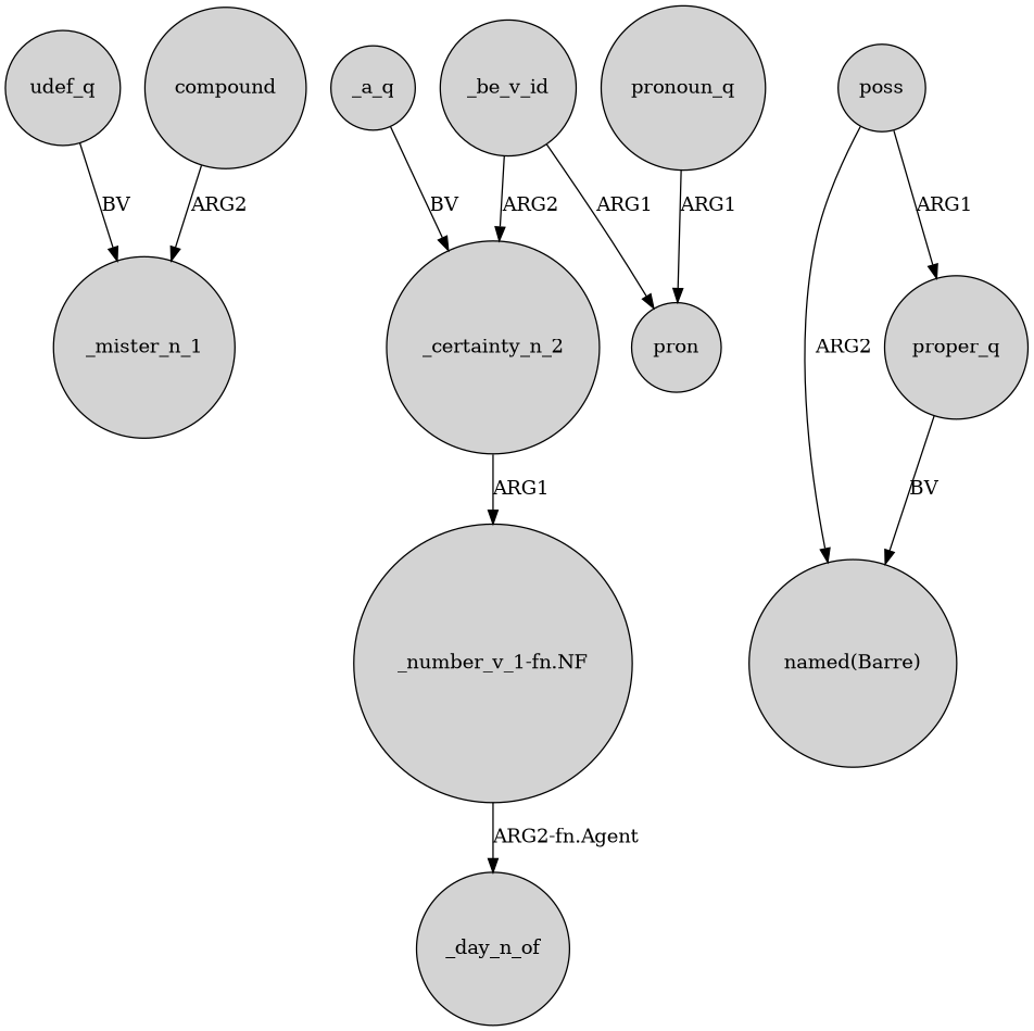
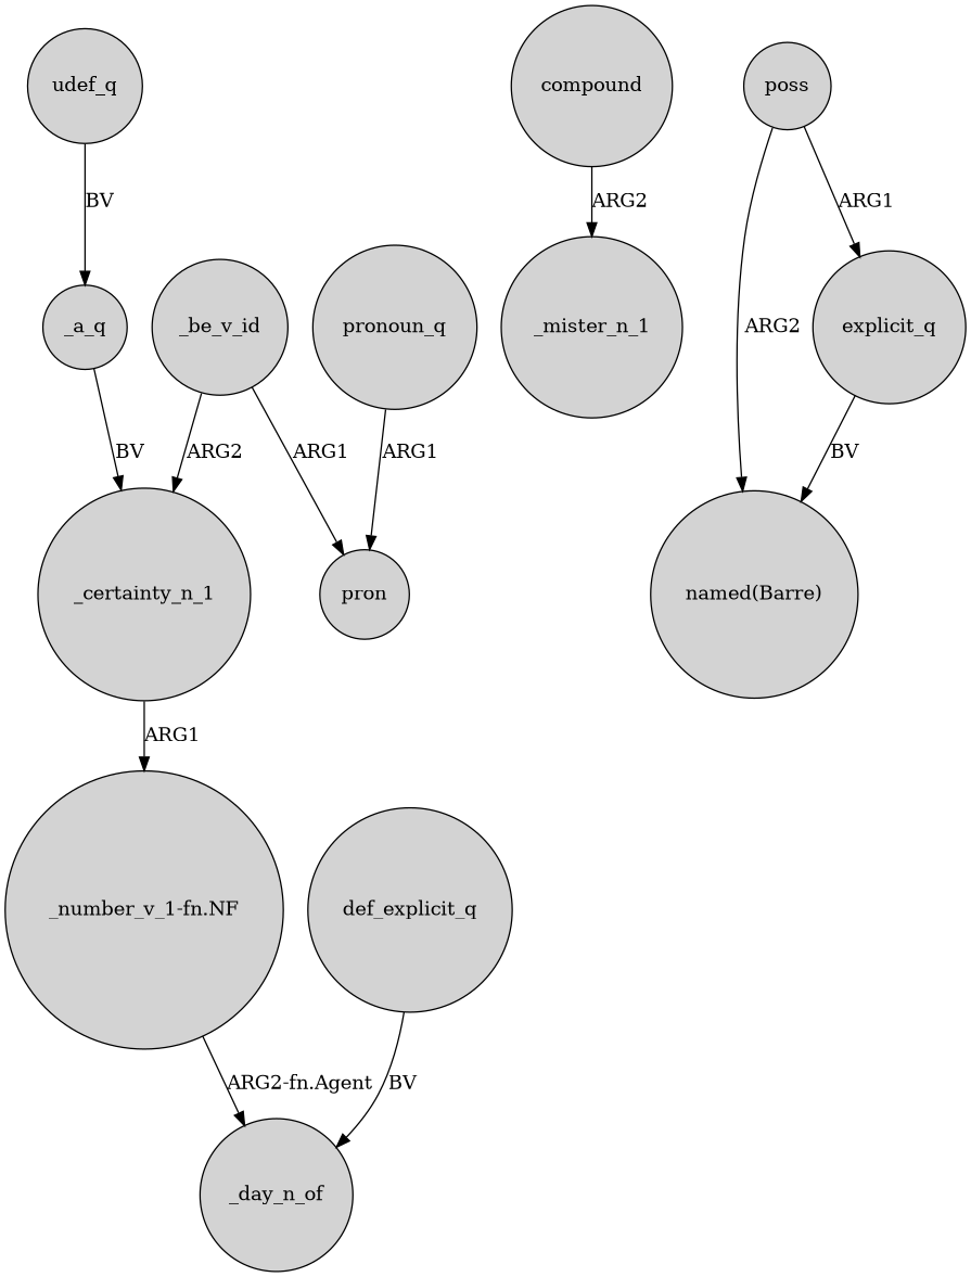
  digraph {
    fontname="DejaVu Serif"
    node [fontname="DejaVu Serif" shape=circle style=filled]
    edge [fontname="DejaVu Serif"]
    udef_q
    _mister_n_1
+   def_explicit_q
    _day_n_of
    poss
    "named(Barre)"
-   proper_q
-   _certainty_n_1 [label=_certainty_n_2]
+   proper_q [label=explicit_q]
+   _certainty_n_1
    "_number_v_1-fn.NF"
    compound
    _a_q
    _be_v_id
    pron
    pronoun_q
-   udef_q -> _mister_n_1 [label=BV]
+   udef_q -> _a_q [label=BV]
+   def_explicit_q -> _day_n_of [label=BV]
    poss -> "named(Barre)" [label=ARG2]
    poss -> proper_q [label=ARG1]
    proper_q -> "named(Barre)" [label=BV]
    _certainty_n_1 -> "_number_v_1-fn.NF" [label=ARG1]
    "_number_v_1-fn.NF" -> _day_n_of [label="ARG2-fn.Agent"]
    compound -> _mister_n_1 [label=ARG2]
    _a_q -> _certainty_n_1 [label=BV]
    _be_v_id -> _certainty_n_1 [label=ARG2]
    _be_v_id -> pron [label=ARG1]
    pronoun_q -> pron [label=ARG1]
  }
